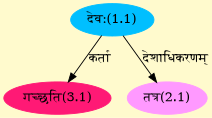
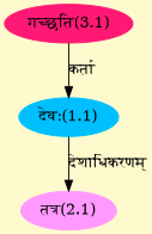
  digraph {
    bgcolor=lemonchiffon1
    compound=true
    rankdir=BT
    node [style=filled]
    edge [dir=back]
    n1 [color="#00BFFF" label="देवः(1.1)"]
    n2 [color="#FF1975" label="गच्छति(3.1)"]
    n3 [color="#FF99FF" label="तत्र(2.1)"]
-   n2 -> n1 [label="कर्ता"]
+   n1 -> n2 [label="कर्ता"]
    n3 -> n1 [label="देशाधिकरणम्"]
  }
